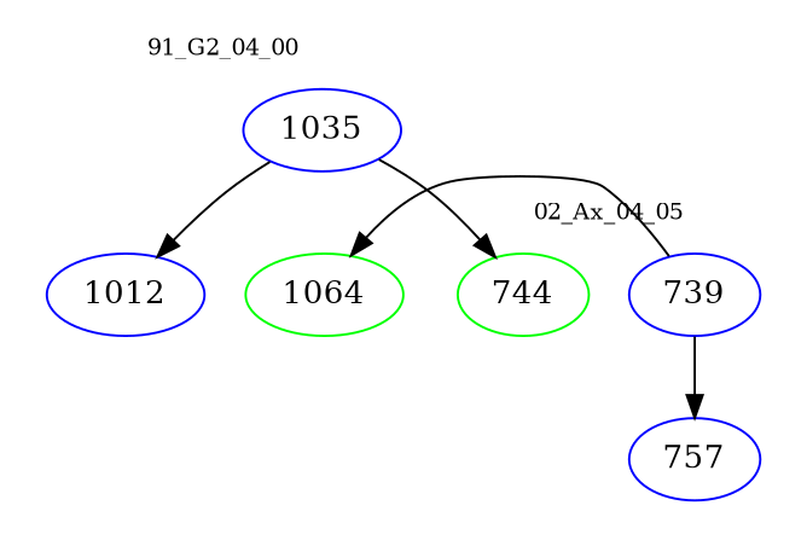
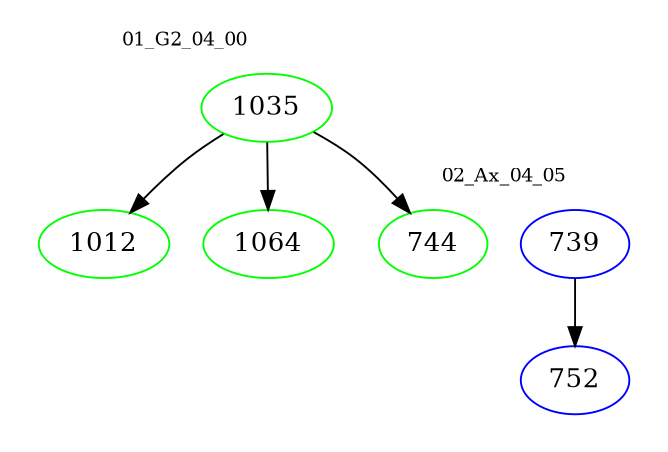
  digraph {
    node [color=blue]
    edge [color=black]
    n1 [label=739]
    n2 [color=green label=744]
-   n3 [label=757]
-   n4 [label=1035]
-   n5 [label=1012]
+   n3 [label=752]
+   n4 [color=green label=1035]
+   n5 [color=green label=1012]
    n6 [color=green label=1064]
    subgraph cluster_1 {
      color=white
      fontsize=10
      label="02_Ax_04_05"
      n1
      n2
      n3
    }
    subgraph cluster_2 {
      color=white
      fontsize=10
-     label="91_G2_04_00"
+     label="01_G2_04_00"
      n4
      n5
      n6
    }
    n1 -> n3
    n4 -> n2
    n4 -> n5
-   n1 -> n6
+   n4 -> n6
  }
